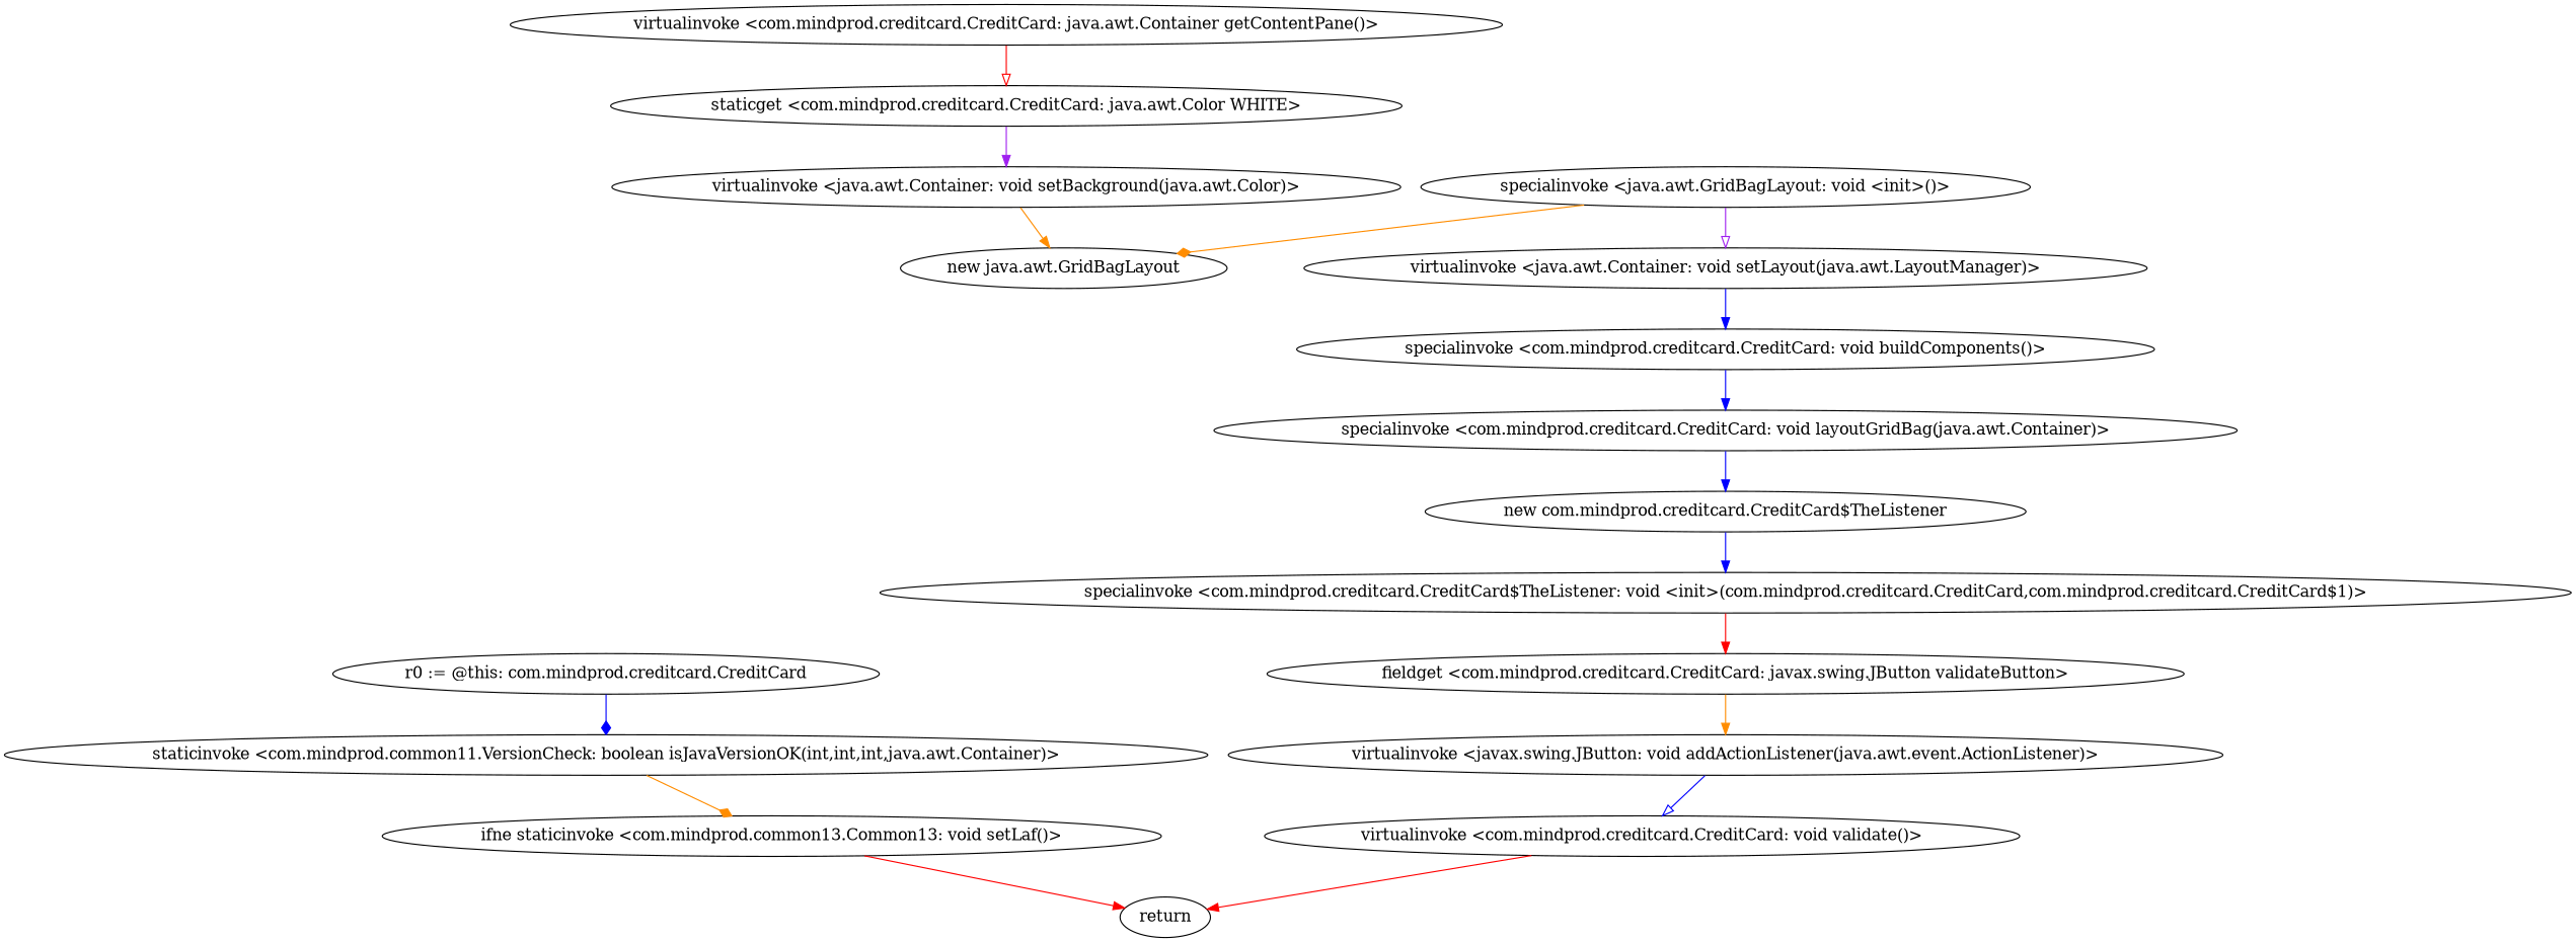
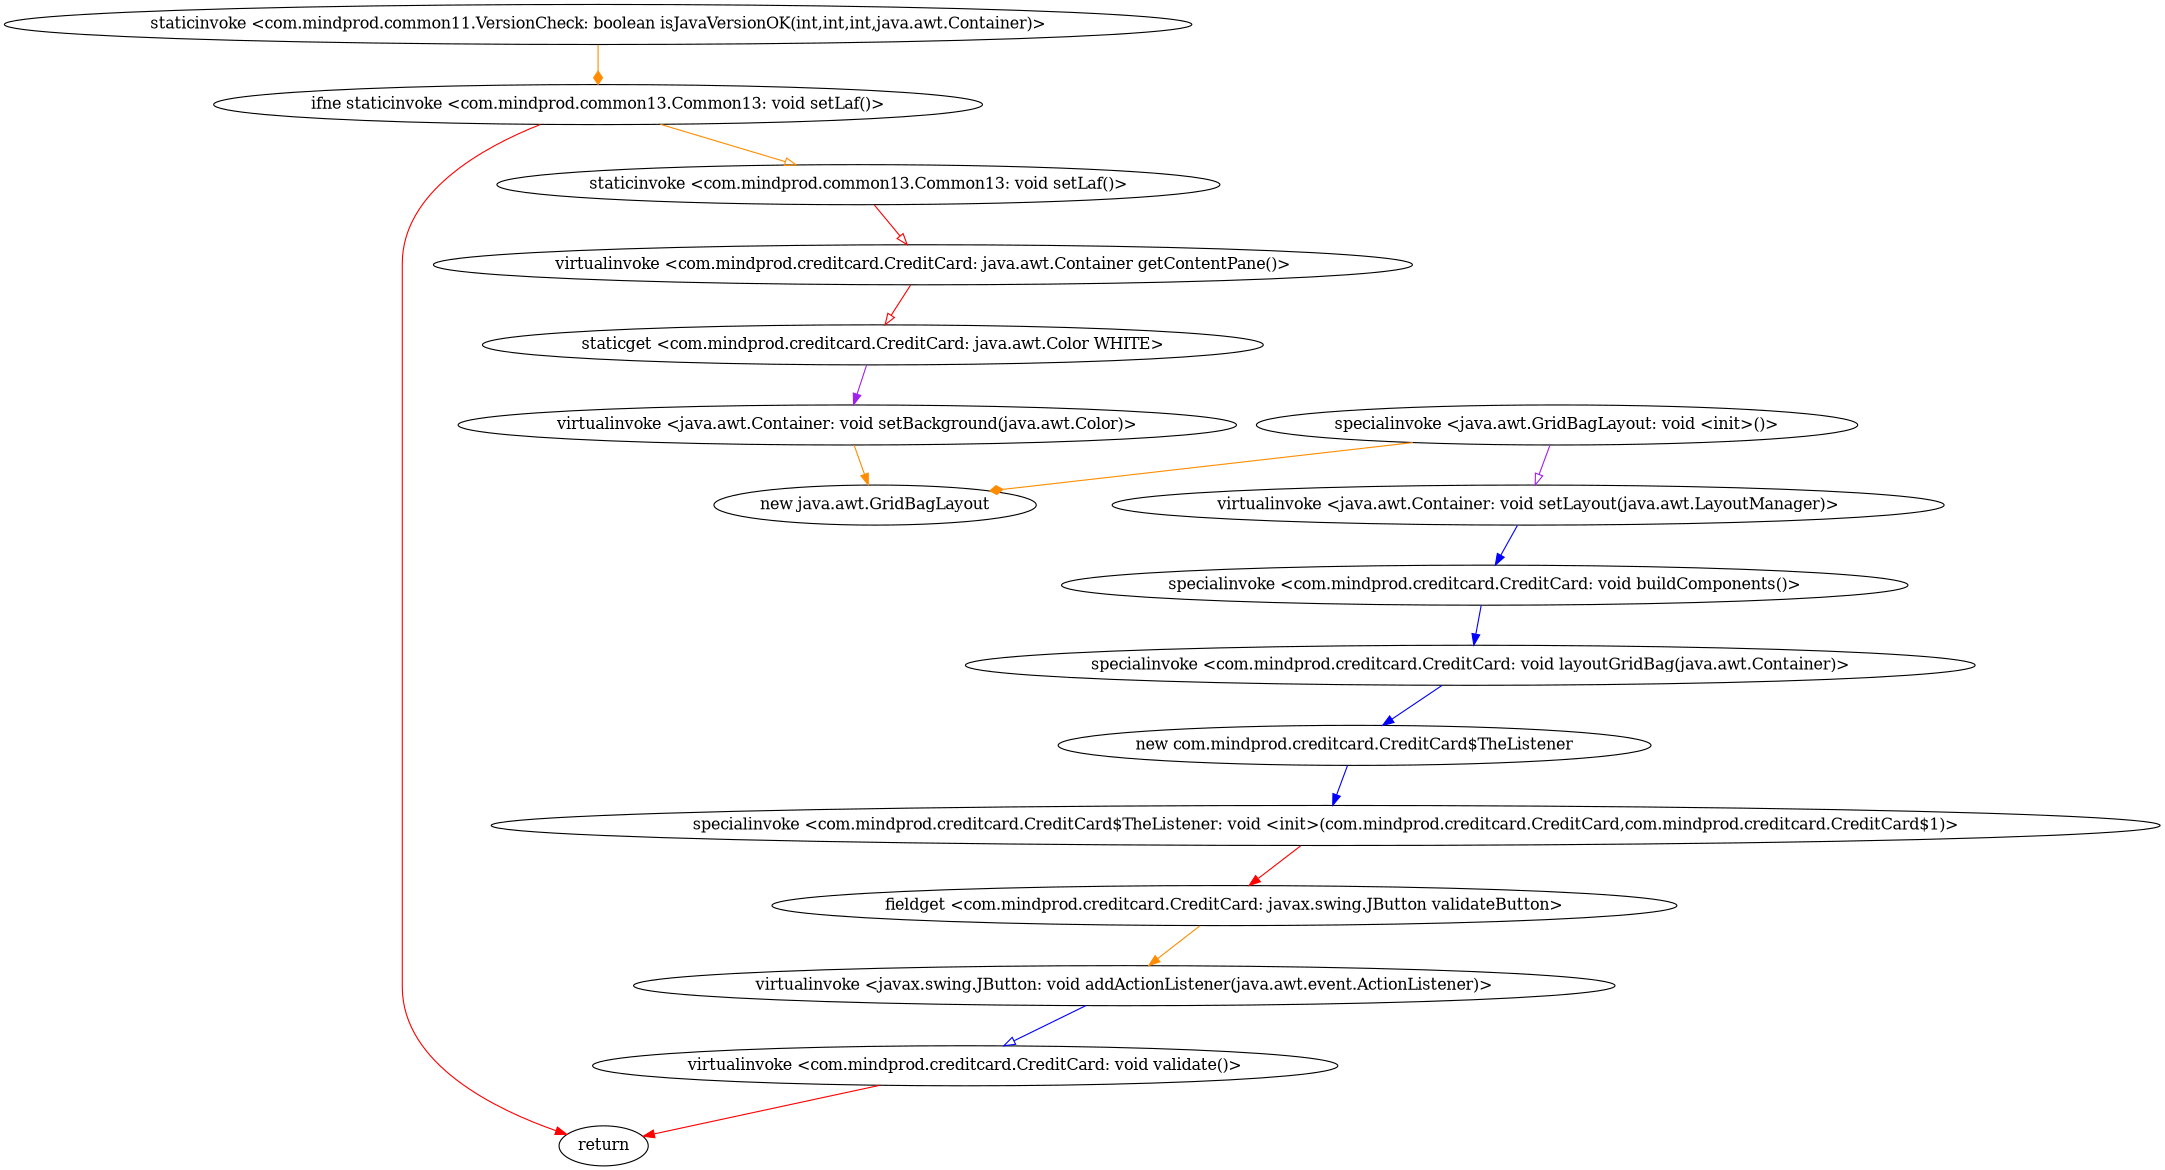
  digraph {
    edge [arrowhead=normal color=blue]
-   "r0 := @this: com.mindprod.creditcard.CreditCard"
    "staticinvoke <com.mindprod.common11.VersionCheck: boolean isJavaVersionOK(int,int,int,java.awt.Container)>"
    "ifne staticinvoke <com.mindprod.common13.Common13: void setLaf()>"
    return
+   "staticinvoke <com.mindprod.common13.Common13: void setLaf()>"
    "virtualinvoke <com.mindprod.creditcard.CreditCard: java.awt.Container getContentPane()>"
    "staticget <com.mindprod.creditcard.CreditCard: java.awt.Color WHITE>"
    "virtualinvoke <java.awt.Container: void setBackground(java.awt.Color)>"
    "new java.awt.GridBagLayout"
    "specialinvoke <java.awt.GridBagLayout: void <init>()>"
    "virtualinvoke <java.awt.Container: void setLayout(java.awt.LayoutManager)>"
    "specialinvoke <com.mindprod.creditcard.CreditCard: void buildComponents()>"
    "specialinvoke <com.mindprod.creditcard.CreditCard: void layoutGridBag(java.awt.Container)>"
    "new com.mindprod.creditcard.CreditCard$TheListener"
    "specialinvoke <com.mindprod.creditcard.CreditCard$TheListener: void <init>(com.mindprod.creditcard.CreditCard,com.mindprod.creditcard.CreditCard$1)>"
    "fieldget <com.mindprod.creditcard.CreditCard: javax.swing.JButton validateButton>"
    "virtualinvoke <javax.swing.JButton: void addActionListener(java.awt.event.ActionListener)>"
    "virtualinvoke <com.mindprod.creditcard.CreditCard: void validate()>"
-   "r0 := @this: com.mindprod.creditcard.CreditCard" -> "staticinvoke <com.mindprod.common11.VersionCheck: boolean isJavaVersionOK(int,int,int,java.awt.Container)>" [arrowhead=diamond]
    "staticinvoke <com.mindprod.common11.VersionCheck: boolean isJavaVersionOK(int,int,int,java.awt.Container)>" -> "ifne staticinvoke <com.mindprod.common13.Common13: void setLaf()>" [arrowhead=diamond color=darkorange]
    "ifne staticinvoke <com.mindprod.common13.Common13: void setLaf()>" -> return [color=red]
+   "ifne staticinvoke <com.mindprod.common13.Common13: void setLaf()>" -> "staticinvoke <com.mindprod.common13.Common13: void setLaf()>" [arrowhead=onormal color=darkorange]
+   "staticinvoke <com.mindprod.common13.Common13: void setLaf()>" -> "virtualinvoke <com.mindprod.creditcard.CreditCard: java.awt.Container getContentPane()>" [arrowhead=onormal color=red]
    "virtualinvoke <com.mindprod.creditcard.CreditCard: java.awt.Container getContentPane()>" -> "staticget <com.mindprod.creditcard.CreditCard: java.awt.Color WHITE>" [arrowhead=onormal color=red]
    "staticget <com.mindprod.creditcard.CreditCard: java.awt.Color WHITE>" -> "virtualinvoke <java.awt.Container: void setBackground(java.awt.Color)>" [color=purple]
    "virtualinvoke <java.awt.Container: void setBackground(java.awt.Color)>" -> "new java.awt.GridBagLayout" [color=darkorange]
    "specialinvoke <java.awt.GridBagLayout: void <init>()>" -> "new java.awt.GridBagLayout" [arrowhead=diamond color=darkorange]
    "specialinvoke <java.awt.GridBagLayout: void <init>()>" -> "virtualinvoke <java.awt.Container: void setLayout(java.awt.LayoutManager)>" [arrowhead=onormal color=purple]
    "virtualinvoke <java.awt.Container: void setLayout(java.awt.LayoutManager)>" -> "specialinvoke <com.mindprod.creditcard.CreditCard: void buildComponents()>"
    "specialinvoke <com.mindprod.creditcard.CreditCard: void buildComponents()>" -> "specialinvoke <com.mindprod.creditcard.CreditCard: void layoutGridBag(java.awt.Container)>"
    "specialinvoke <com.mindprod.creditcard.CreditCard: void layoutGridBag(java.awt.Container)>" -> "new com.mindprod.creditcard.CreditCard$TheListener"
    "new com.mindprod.creditcard.CreditCard$TheListener" -> "specialinvoke <com.mindprod.creditcard.CreditCard$TheListener: void <init>(com.mindprod.creditcard.CreditCard,com.mindprod.creditcard.CreditCard$1)>"
    "specialinvoke <com.mindprod.creditcard.CreditCard$TheListener: void <init>(com.mindprod.creditcard.CreditCard,com.mindprod.creditcard.CreditCard$1)>" -> "fieldget <com.mindprod.creditcard.CreditCard: javax.swing.JButton validateButton>" [color=red]
    "fieldget <com.mindprod.creditcard.CreditCard: javax.swing.JButton validateButton>" -> "virtualinvoke <javax.swing.JButton: void addActionListener(java.awt.event.ActionListener)>" [color=darkorange]
    "virtualinvoke <javax.swing.JButton: void addActionListener(java.awt.event.ActionListener)>" -> "virtualinvoke <com.mindprod.creditcard.CreditCard: void validate()>" [arrowhead=onormal]
    "virtualinvoke <com.mindprod.creditcard.CreditCard: void validate()>" -> return [color=red]
  }
